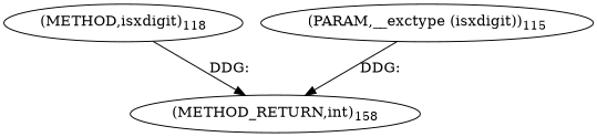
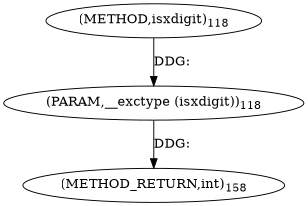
  digraph {
    n1 [label=<(METHOD,isxdigit)<SUB>118</SUB>>]
-   n2 [label=<(PARAM,__exctype (isxdigit))<SUB>115</SUB>>]
+   n2 [label=<(PARAM,__exctype (isxdigit))<SUB>118</SUB>>]
    n3 [label=<(METHOD_RETURN,int)<SUB>158</SUB>>]
-   n1 -> n3 [label="DDG: "]
+   n1 -> n2 [label="DDG: "]
    n2 -> n3 [label="DDG: "]
  }
